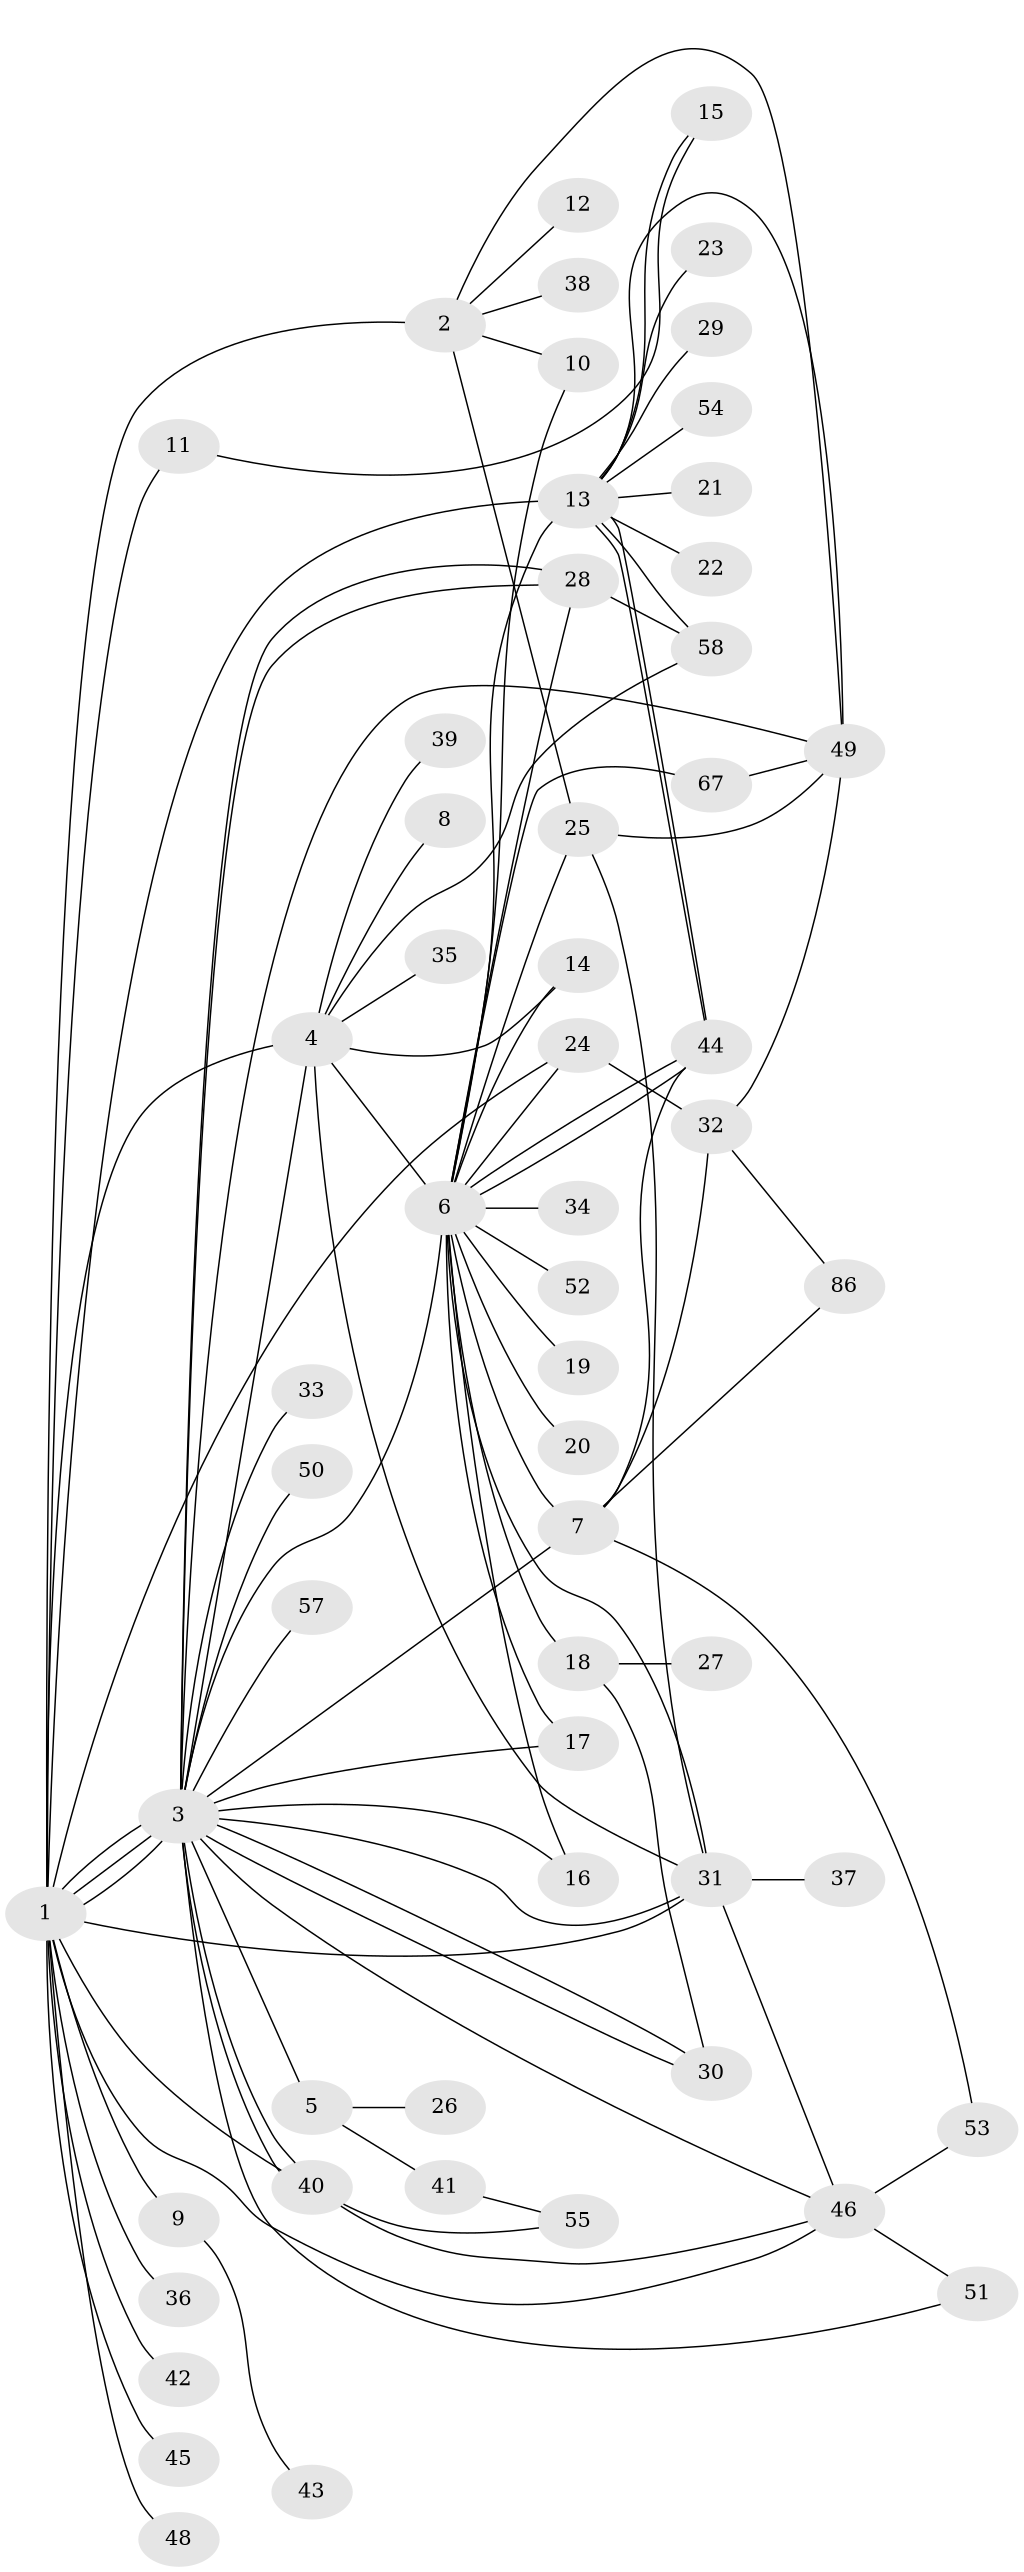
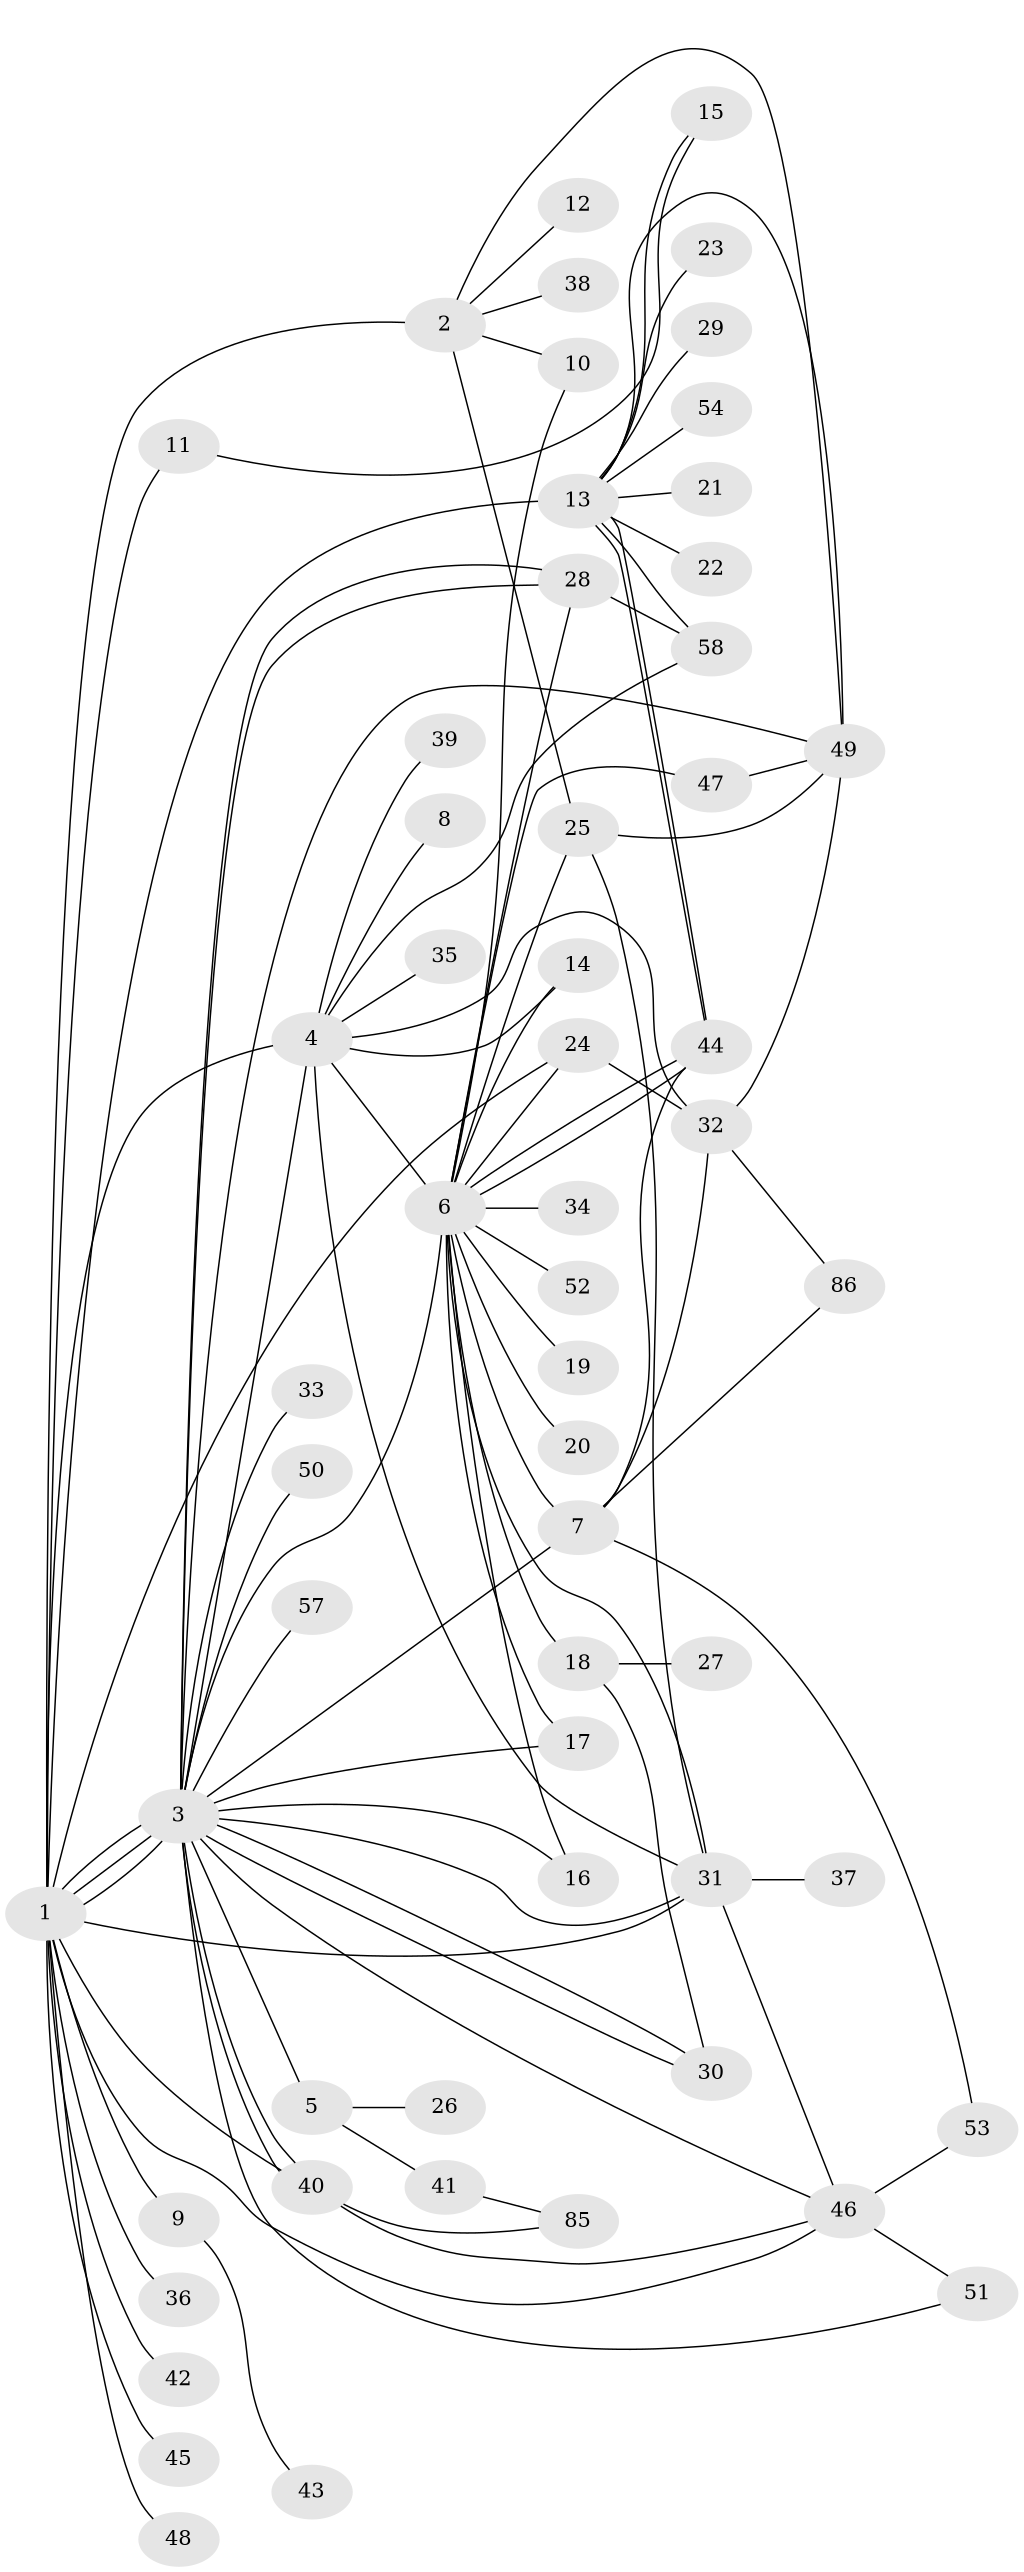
  graph {
    rankdir=LR
    node [color=gray90 style=filled]
    1
    2
    3
    4
    9
    11
    13
    24
    31
    36
    40
    42
    45
    46
    48
    10
    12
    25
    38
    49
    5
    6
    7
    16
    17
    28
    30
    33
    50
    51
    57
    8
    14
    32
    35
    39
    58
    43
    15
    44
    21
    22
    23
    29
    54
    37
-   55
+   55 [label=85]
    53
    26
    41
    18
    19
    20
    34
-   47 [label=67]
+   47
    52
    n57 [label=86]
    27
    1 -- 2
    1 -- 3
    1 -- 3
    1 -- 3
    1 -- 4
    1 -- 9
    1 -- 11
    1 -- 13
    1 -- 24
    1 -- 31
    1 -- 36
    1 -- 40
    1 -- 42
    1 -- 45
    1 -- 46
    1 -- 48
    2 -- 10
    2 -- 12
    2 -- 25
    2 -- 38
    2 -- 49
    3 -- 4
    3 -- 31
    3 -- 40
    3 -- 40
    3 -- 46
    3 -- 49
    3 -- 5
    3 -- 6
    3 -- 7
    3 -- 16
    3 -- 17
    3 -- 28
    3 -- 28
    3 -- 30
    3 -- 30
    3 -- 33
    3 -- 50
    3 -- 51
    3 -- 57
    4 -- 31
    4 -- 6
    4 -- 8
    4 -- 14
+   4 -- 32
    4 -- 35
    4 -- 39
    4 -- 58
    9 -- 43
    11 -- 15
    13 -- 49
    13 -- 58
    13 -- 15
    13 -- 44
    13 -- 44
    13 -- 21
    13 -- 22
    13 -- 23
    13 -- 29
    13 -- 54
    24 -- 32
    31 -- 46
    31 -- 37
    40 -- 46
    40 -- 55
    46 -- 51
    46 -- 53
    25 -- 31
    25 -- 49
    5 -- 26
    5 -- 41
-   6 -- 13
    6 -- 24
    6 -- 31
    6 -- 10
    6 -- 25
    6 -- 7
    6 -- 16
    6 -- 17
    6 -- 28
    6 -- 14
    6 -- 44
    6 -- 44
    6 -- 18
    6 -- 19
    6 -- 20
    6 -- 34
    6 -- 47
    6 -- 52
    7 -- 32
    7 -- 44
    7 -- 53
    7 -- n57
    28 -- 58
    32 -- 49
    32 -- n57
    41 -- 55
    18 -- 30
    18 -- 27
    47 -- 49
  }
